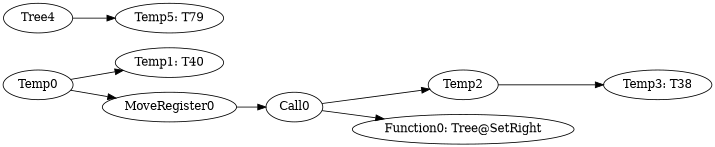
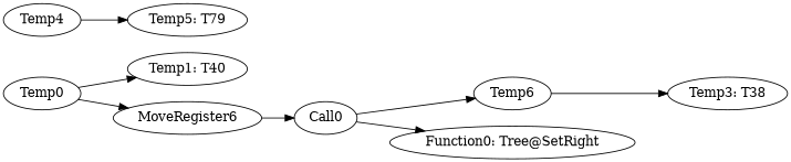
  digraph {
    ordering=out
    rankdir=LR
    Temp0
    "Temp1: T40"
-   MoveRegister0
-   Temp2
+   MoveRegister0 [label=MoveRegister6]
+   Temp2 [label=Temp6]
    "Temp3: T38"
    Call0
    "Function0: Tree@SetRight"
    n8 [label="Temp5: T79"]
-   Temp4 [label=Tree4]
+   Temp4
    Temp0 -> "Temp1: T40"
    Temp0 -> MoveRegister0
    MoveRegister0 -> Call0
    Temp2 -> "Temp3: T38"
    Call0 -> Temp2
    Call0 -> "Function0: Tree@SetRight"
    Temp4 -> n8
  }
